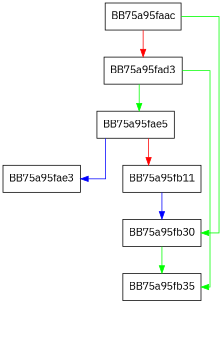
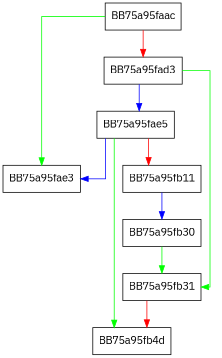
  digraph {
    fontname="IBM Plex Sans"
    splines=ortho
    node [fontname="IBM Plex Sans" shape=box]
    edge [color=green fontname="IBM Plex Sans"]
    BB75a95faac
    BB75a95fae3
    BB75a95fad3
    BB75a95fae5
-   BB75a95fb35
+   BB75a95fb35 [label=BB75a95fb31]
+   BB75a95fb4d
    BB75a95fb11
    BB75a95fb30
-   BB75a95faac -> BB75a95fb30
+   BB75a95faac -> BB75a95fae3
    BB75a95faac -> BB75a95fad3 [color=red]
-   BB75a95fad3 -> BB75a95fae5
+   BB75a95fad3 -> BB75a95fae5 [color=blue]
    BB75a95fad3 -> BB75a95fb35
    BB75a95fae5 -> BB75a95fae3 [color=blue]
+   BB75a95fae5 -> BB75a95fb4d
    BB75a95fae5 -> BB75a95fb11 [color=red]
+   BB75a95fb35 -> BB75a95fb4d [color=red]
    BB75a95fb11 -> BB75a95fb30 [color=blue]
    BB75a95fb30 -> BB75a95fb35
  }
